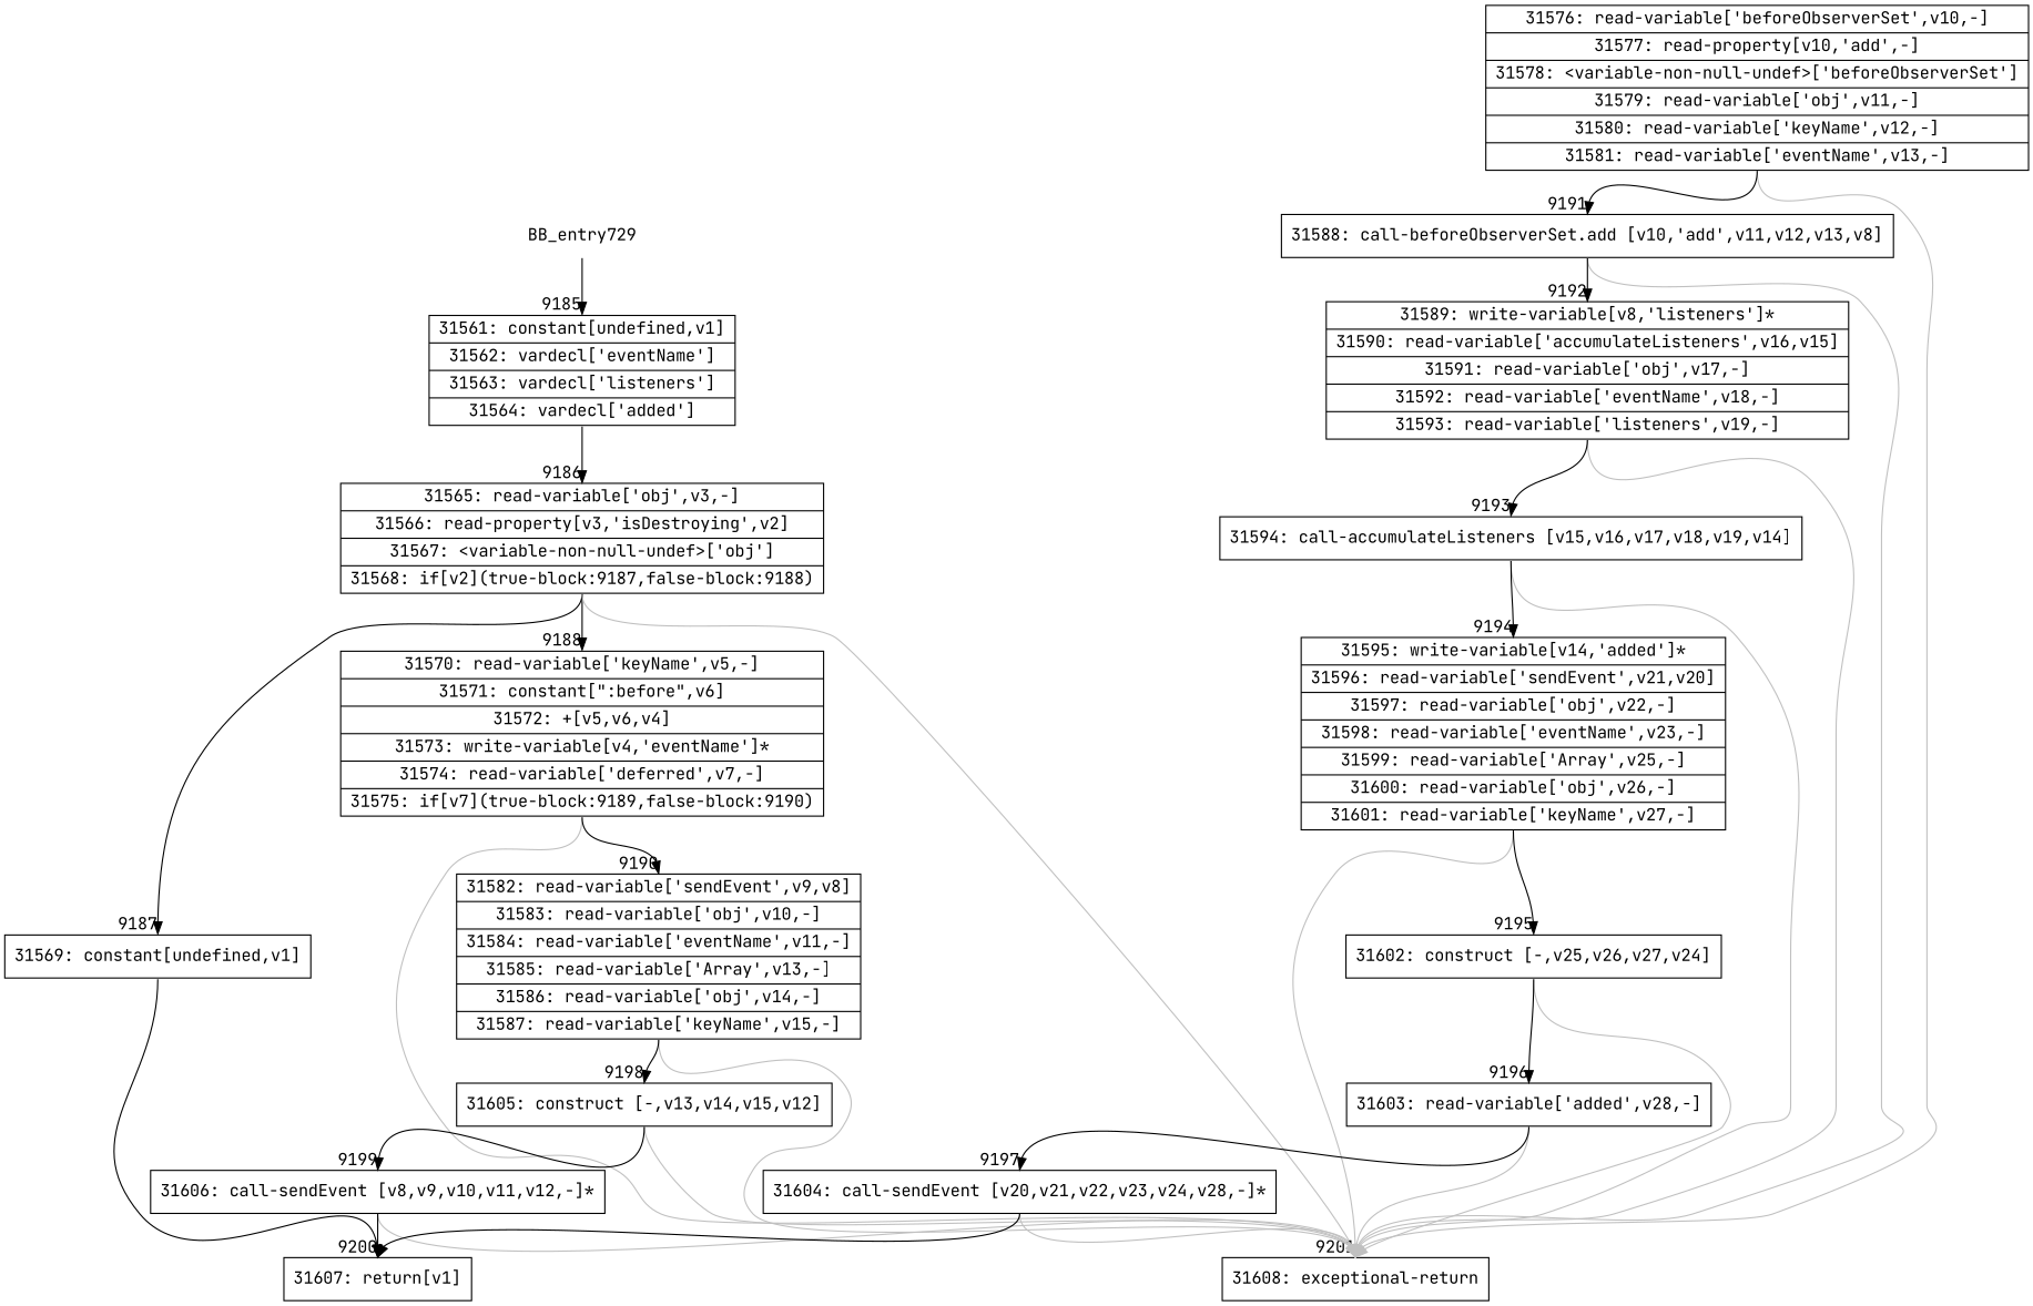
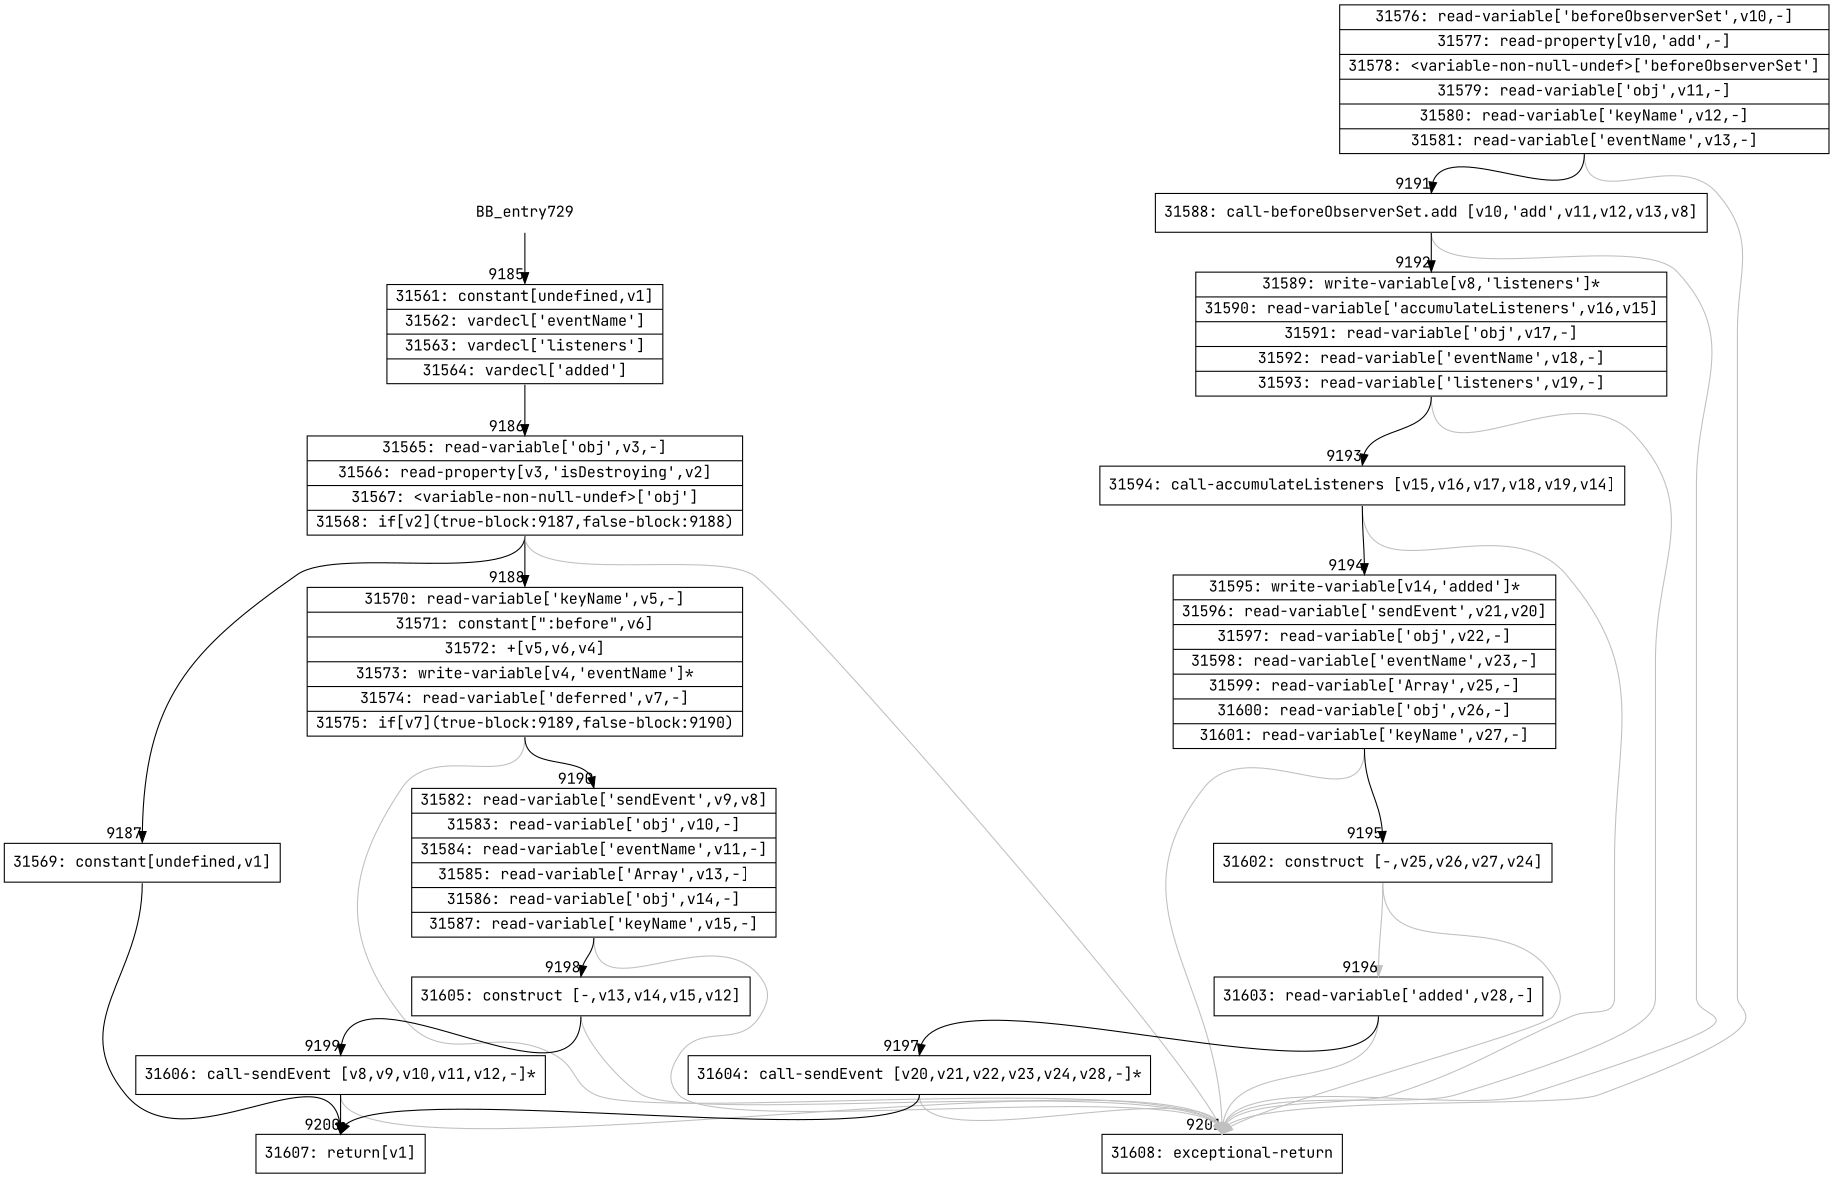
  digraph {
    fontname="JetBrains Mono"
    rankdir=TD
    node [fontname="JetBrains Mono" shape=record]
    edge [fontname="JetBrains Mono" headport=n tailport=s]
    n1 [label=BB_entry729 shape=none]
    n2 [label="{31561: constant[undefined,v1]|31562: vardecl['eventName']|31563: vardecl['listeners']|31564: vardecl['added']}"]
    n3 [label="{31565: read-variable['obj',v3,-]|31566: read-property[v3,'isDestroying',v2]|31567: \<variable-non-null-undef\>['obj']|31568: if[v2](true-block:9187,false-block:9188)}"]
    n4 [label="{31569: constant[undefined,v1]}"]
    n5 [label="{31570: read-variable['keyName',v5,-]|31571: constant[\":before\",v6]|31572: +[v5,v6,v4]|31573: write-variable[v4,'eventName']*|31574: read-variable['deferred',v7,-]|31575: if[v7](true-block:9189,false-block:9190)}"]
    n6 [label="{31608: exceptional-return}"]
    n7 [label="{31607: return[v1]}"]
    n8 [label="{31582: read-variable['sendEvent',v9,v8]|31583: read-variable['obj',v10,-]|31584: read-variable['eventName',v11,-]|31585: read-variable['Array',v13,-]|31586: read-variable['obj',v14,-]|31587: read-variable['keyName',v15,-]}"]
    n9 [label="{31576: read-variable['beforeObserverSet',v10,-]|31577: read-property[v10,'add',-]|31578: \<variable-non-null-undef\>['beforeObserverSet']|31579: read-variable['obj',v11,-]|31580: read-variable['keyName',v12,-]|31581: read-variable['eventName',v13,-]}"]
    n10 [label="{31588: call-beforeObserverSet.add [v10,'add',v11,v12,v13,v8]}"]
    n11 [label="{31605: construct [-,v13,v14,v15,v12]}"]
    n12 [label="{31589: write-variable[v8,'listeners']*|31590: read-variable['accumulateListeners',v16,v15]|31591: read-variable['obj',v17,-]|31592: read-variable['eventName',v18,-]|31593: read-variable['listeners',v19,-]}"]
    n13 [label="{31606: call-sendEvent [v8,v9,v10,v11,v12,-]*}"]
    n14 [label="{31594: call-accumulateListeners [v15,v16,v17,v18,v19,v14]}"]
    n15 [label="{31595: write-variable[v14,'added']*|31596: read-variable['sendEvent',v21,v20]|31597: read-variable['obj',v22,-]|31598: read-variable['eventName',v23,-]|31599: read-variable['Array',v25,-]|31600: read-variable['obj',v26,-]|31601: read-variable['keyName',v27,-]}"]
    n16 [label="{31602: construct [-,v25,v26,v27,v24]}"]
    n17 [label="{31603: read-variable['added',v28,-]}"]
    n18 [label="{31604: call-sendEvent [v20,v21,v22,v23,v24,v28,-]*}"]
    n1 -> n2 [headlabel="    9185"]
    n2 -> n3 [headlabel="      9186"]
    n3 -> n4 [headlabel="      9187"]
    n3 -> n5 [headlabel="      9188"]
    n3 -> n6 [color=gray headlabel="      9201"]
    n4 -> n7 [headlabel="      9200"]
    n5 -> n6 [color=gray]
    n5 -> n8 [headlabel="      9190"]
    n8 -> n6 [color=gray]
    n8 -> n11 [headlabel="      9198"]
    n9 -> n6 [color=gray]
    n9 -> n10 [headlabel="      9191"]
    n10 -> n6 [color=gray]
    n10 -> n12 [headlabel="      9192"]
    n11 -> n6 [color=gray]
    n11 -> n13 [headlabel="      9199"]
    n12 -> n6 [color=gray]
    n12 -> n14 [headlabel="      9193"]
    n13 -> n6 [color=gray]
    n13 -> n7
    n14 -> n6 [color=gray]
    n14 -> n15 [headlabel="      9194"]
    n15 -> n6 [color=gray]
    n15 -> n16 [headlabel="      9195"]
    n16 -> n6 [color=gray]
-   n16 -> n17 [headlabel="      9196"]
+   n16 -> n17 [headlabel="      9196" color=gray]
    n17 -> n6 [color=gray]
    n17 -> n18 [headlabel="      9197"]
    n18 -> n6 [color=gray]
    n18 -> n7
  }
